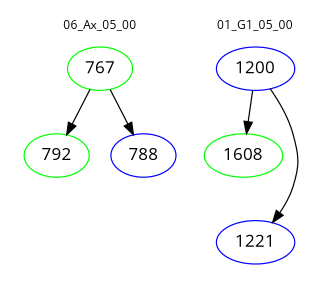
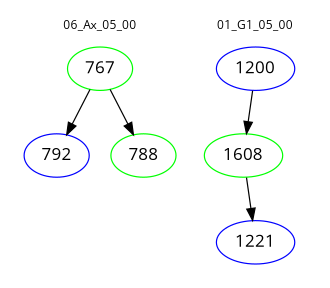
  digraph {
    fontname="Open Sans"
    node [color=green fontname="Open Sans"]
    edge [color=black fontname="Open Sans"]
    n1 [label=767]
-   n2 [label=792]
-   n3 [color=blue label=788]
+   n2 [color=blue label=792]
+   n3 [label=788]
    n4 [color=blue label=1200]
    n5 [label=1608]
    n6 [color=blue label=1221]
    subgraph cluster_1 {
      color=white
      fontsize=10
      label="06_Ax_05_00"
      n1
      n2
      n3
    }
    subgraph cluster_2 {
      color=white
      fontsize=10
      label="01_G1_05_00"
      n4
      n5
      n6
    }
    n1 -> n2
    n1 -> n3
    n4 -> n5
-   n4 -> n6
+   n5 -> n6
  }
